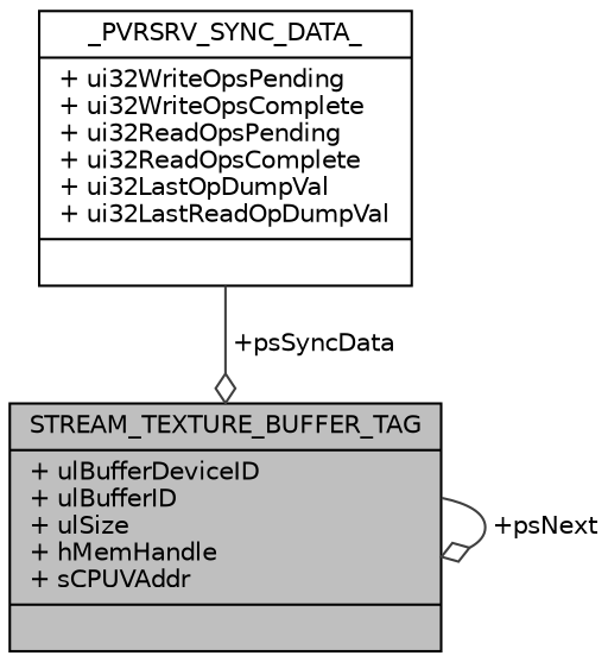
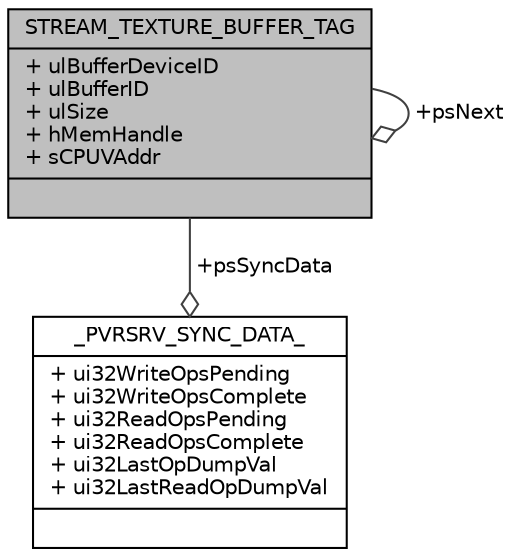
  digraph {
    node [color=black fontname=Helvetica fontsize=10 shape=record]
    edge [arrowhead=odiamond color=grey25 fontname=Helvetica fontsize=10 labelfontname=Helvetica labelfontsize=10 style=solid]
    n1 [fillcolor=grey75 fontcolor=black height=0.2 label="{STREAM_TEXTURE_BUFFER_TAG\n|+ ulBufferDeviceID\l+ ulBufferID\l+ ulSize\l+ hMemHandle\l+ sCPUVAddr\l|}" style=filled width=0.4]
    n2 [height=0.2 label="{_PVRSRV_SYNC_DATA_\n|+ ui32WriteOpsPending\l+ ui32WriteOpsComplete\l+ ui32ReadOpsPending\l+ ui32ReadOpsComplete\l+ ui32LastOpDumpVal\l+ ui32LastReadOpDumpVal\l|}" width=0.4]
    n1 -> n1 [label=" +psNext"]
-   n2 -> n1 [label=" +psSyncData"]
+   n1 -> n2 [label=" +psSyncData"]
  }
